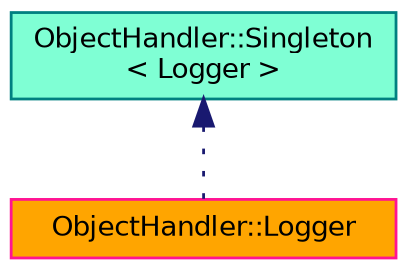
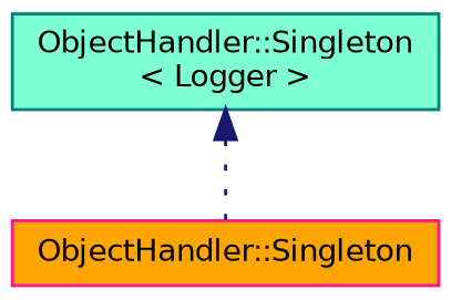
  digraph {
    node [fontname=Helvetica fontsize=10 shape=record style=filled]
-   n1 [color=deeppink fillcolor=orange fontcolor=black height=0.2 label="ObjectHandler::Logger" width=0.4]
+   n1 [color=deeppink fillcolor=orange fontcolor=black height=0.2 label="ObjectHandler::Singleton" width=0.4]
    n2 [color=teal fillcolor=aquamarine height=0.2 label="ObjectHandler::Singleton\l\< Logger \>" width=0.4]
    n2 -> n1 [color=midnightblue dir=back fontname=Helvetica fontsize=10 labelfontname=Helvetica labelfontsize=10 style=dotted]
  }
